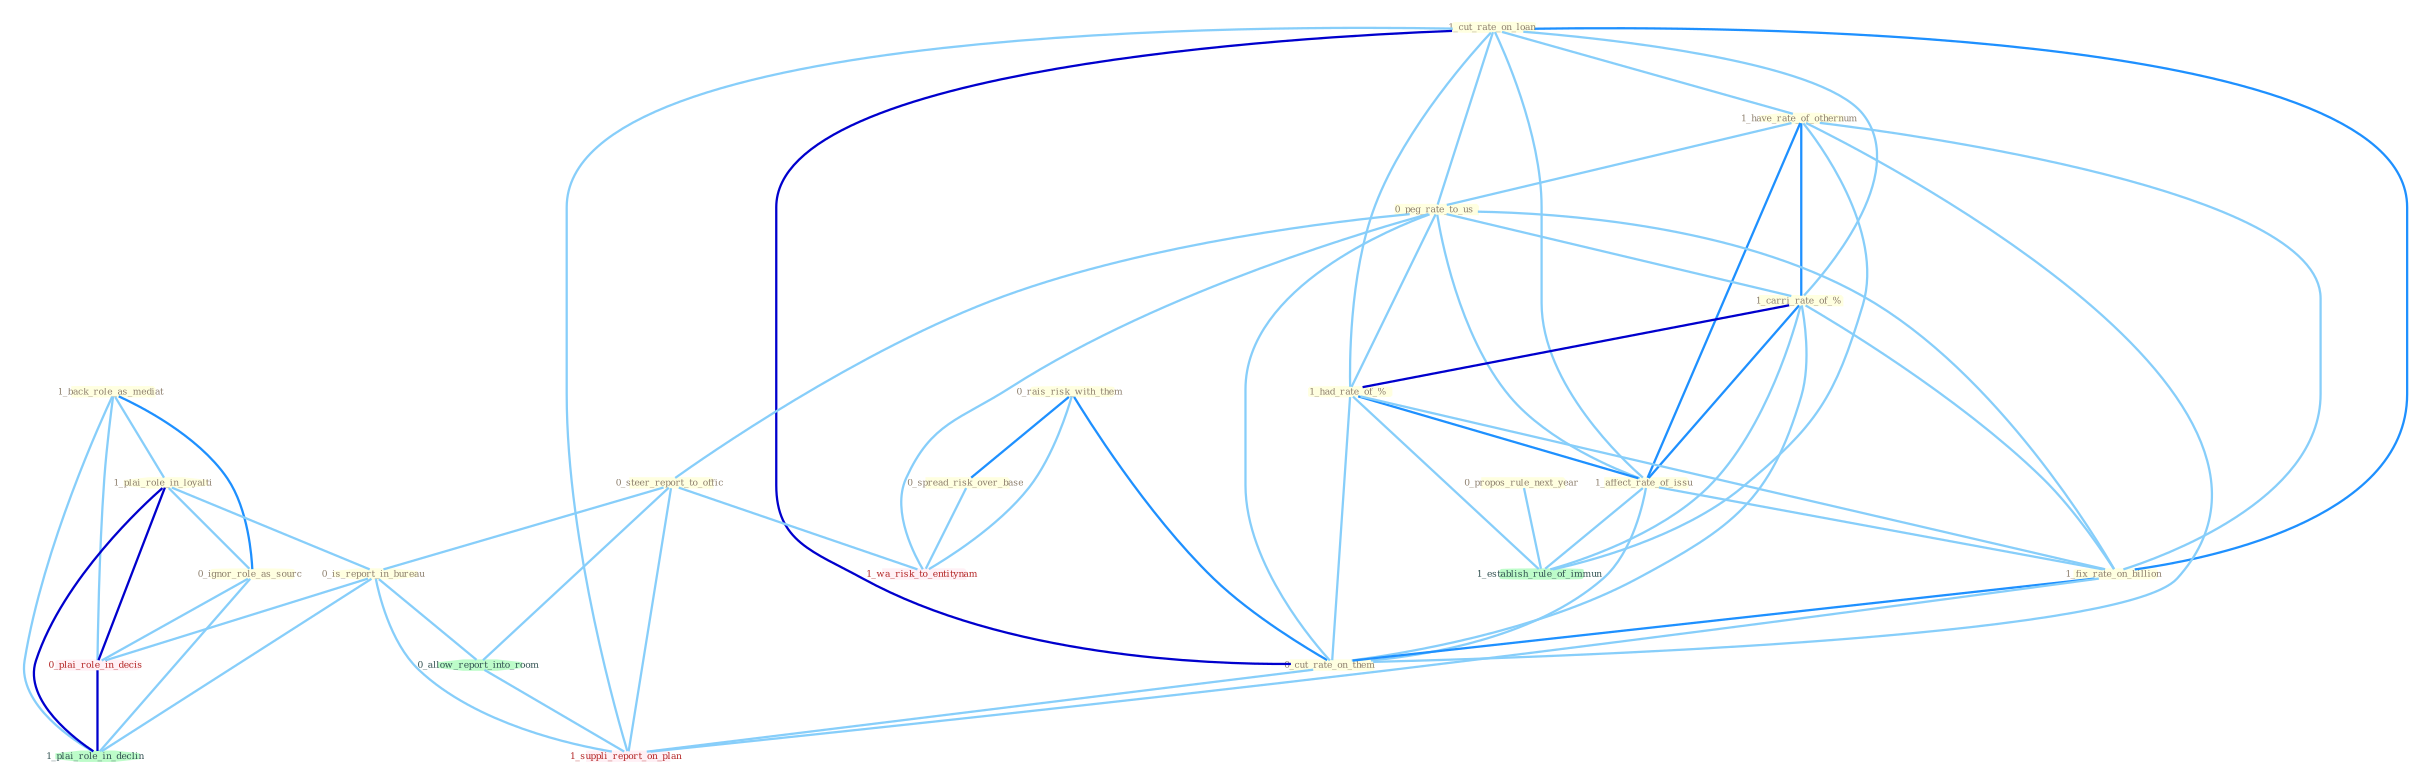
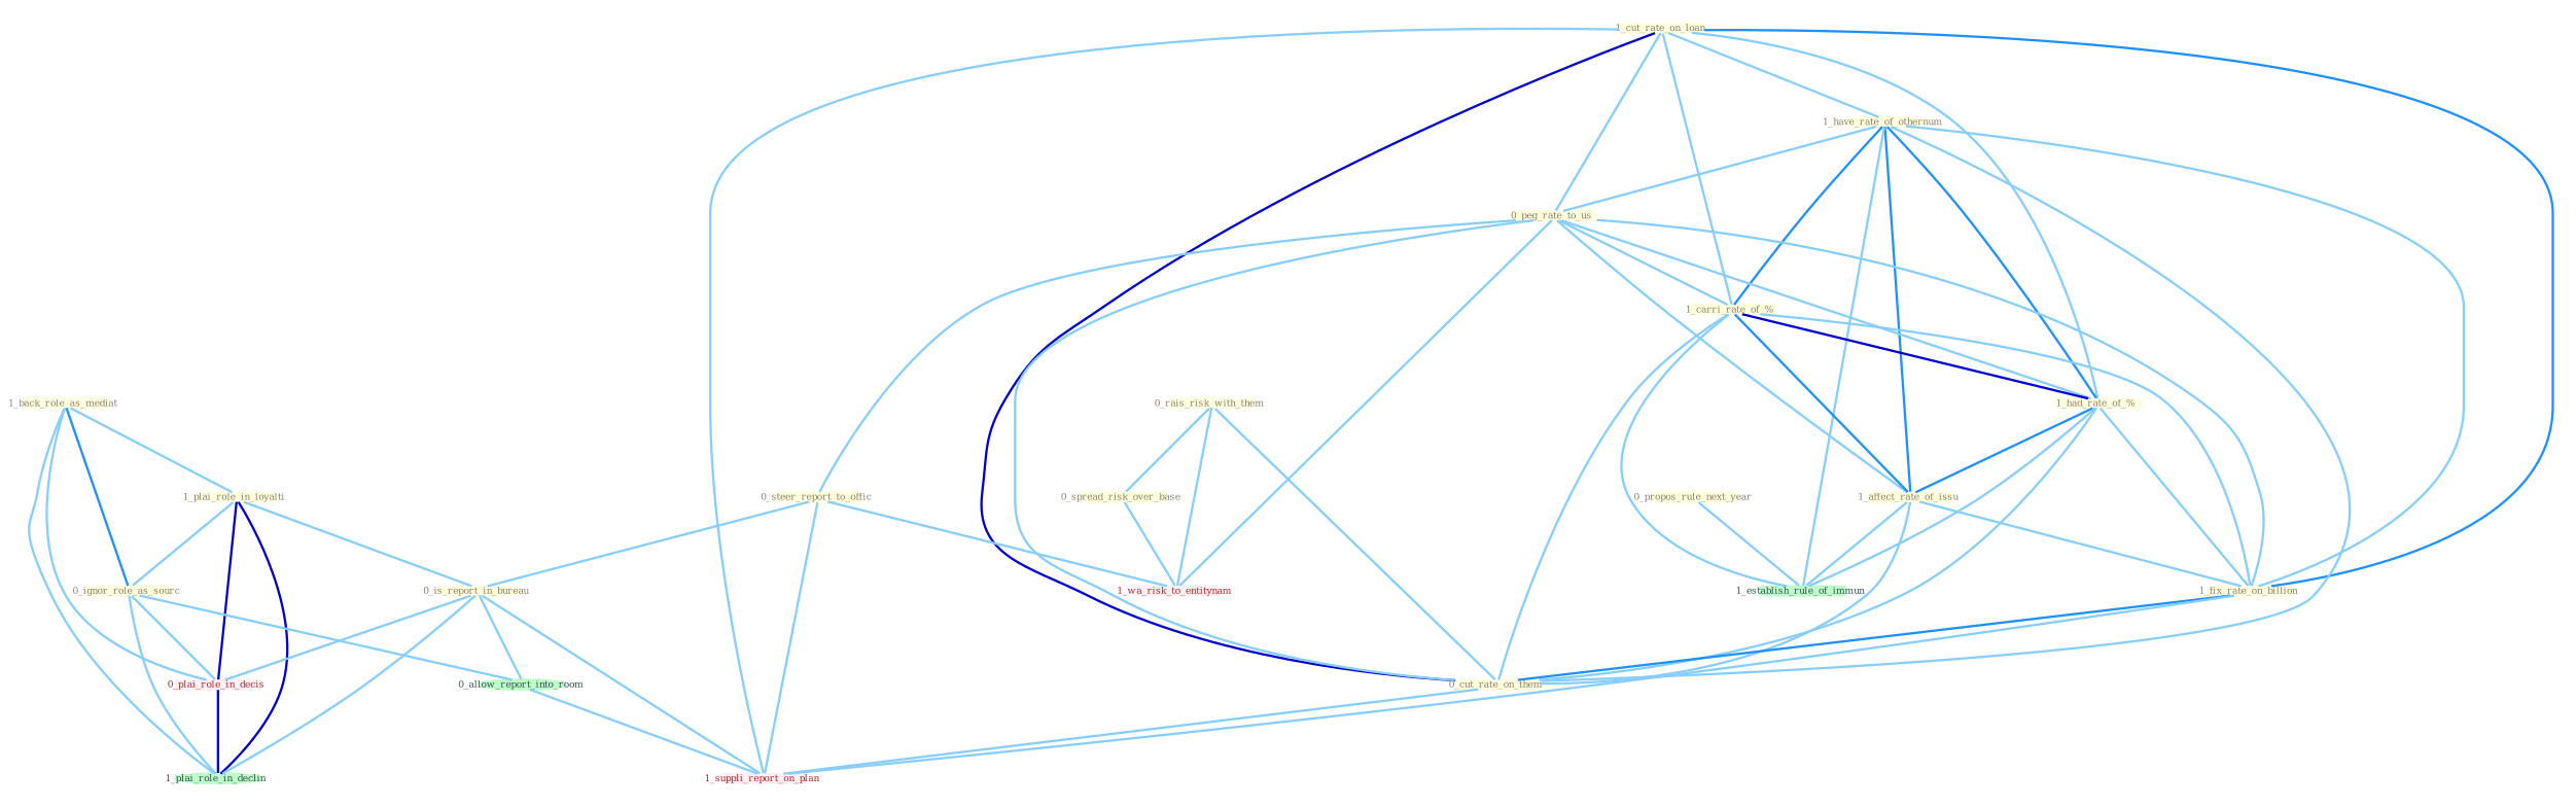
  graph {
    node [color="#ffffe0" fixedsize=true fontcolor="#8b7d6b" fontsize=4 shape=note style=filled]
    edge [color="#87cefa" w=1]
    "1_back_role_as_mediat " [height=.06 width=.5]
    "1_plai_role_in_loyalti " [height=.06 shape=octagon width=.5]
    "0_rais_risk_with_them " [height=.06 shape=cylinder width=.5]
    "0_propos_rule_next_year " [height=.06 width=.5]
    "1_cut_rate_on_loan " [height=.06 shape=cylinder width=.5]
    "1_have_rate_of_othernum " [height=.06 shape=octagon width=.5]
    "0_peg_rate_to_us " [height=.06 width=.5]
    "0_ignor_role_as_sourc " [height=.06 shape=cylinder width=.5]
    "1_carri_rate_of_% " [height=.06 width=.5]
    "1_had_rate_of_% " [height=.06 shape=cylinder width=.5]
    "0_spread_risk_over_base " [height=.06 width=.5]
    "0_steer_report_to_offic " [height=.06 width=.5]
    "1_affect_rate_of_issu " [height=.06 width=.5]
    "1_fix_rate_on_billion " [height=.06 shape=cylinder width=.5]
    "0_cut_rate_on_them " [height=.06 width=.5]
    "0_is_report_in_bureau " [height=.06 shape=octagon width=.5]
    "1_wa_risk_to_entitynam " [color="#fff0f5" fontcolor="#b22222" height=.06 width=.5]
    "0_plai_role_in_decis " [color="#fff0f5" fontcolor="#b22222" height=.06 shape=cylinder width=.5]
    "1_suppli_report_on_plan " [color="#fff0f5" fontcolor="#b22222" height=.06 width=.5]
    "1_plai_role_in_declin " [color="#BDFCC9" fontcolor="#2f4f4f" height=.06 shape=octagon width=.5]
    "1_establish_rule_of_immun " [color="#BDFCC9" fontcolor="#2f4f4f" height=.06 shape=cylinder width=.5]
    "0_allow_report_into_room " [color="#BDFCC9" fontcolor="#2f4f4f" height=.06 shape=octagon width=.5]
    subgraph sub_1 {
      "1_back_role_as_mediat "
      "1_plai_role_in_loyalti "
      "0_rais_risk_with_them "
      "0_propos_rule_next_year "
      "1_cut_rate_on_loan "
      "1_have_rate_of_othernum "
      "0_peg_rate_to_us "
      "0_ignor_role_as_sourc "
      "1_carri_rate_of_% "
      "1_had_rate_of_% "
      "0_spread_risk_over_base "
      "0_steer_report_to_offic "
      "1_affect_rate_of_issu "
      "1_fix_rate_on_billion "
      "0_cut_rate_on_them "
      "0_is_report_in_bureau "
    }
    subgraph sub_2 {
      "1_wa_risk_to_entitynam "
      "0_plai_role_in_decis "
      "1_suppli_report_on_plan "
    }
    "1_back_role_as_mediat " -- "1_plai_role_in_loyalti "
    "1_back_role_as_mediat " -- "0_ignor_role_as_sourc " [color="#1e90ff" w=2]
    "1_back_role_as_mediat " -- "0_plai_role_in_decis "
    "1_back_role_as_mediat " -- "1_plai_role_in_declin "
    "1_plai_role_in_loyalti " -- "0_ignor_role_as_sourc "
    "1_plai_role_in_loyalti " -- "0_is_report_in_bureau "
    "1_plai_role_in_loyalti " -- "0_plai_role_in_decis " [color="#0000cd" w=3]
    "1_plai_role_in_loyalti " -- "1_plai_role_in_declin " [color="#0000cd" w=3]
-   "0_rais_risk_with_them " -- "0_spread_risk_over_base " [color="#1e90ff"]
-   "0_rais_risk_with_them " -- "0_cut_rate_on_them " [color="#1e90ff"]
+   "0_rais_risk_with_them " -- "0_spread_risk_over_base "
+   "0_rais_risk_with_them " -- "0_cut_rate_on_them "
    "0_rais_risk_with_them " -- "1_wa_risk_to_entitynam "
    "0_propos_rule_next_year " -- "1_establish_rule_of_immun "
    "1_cut_rate_on_loan " -- "1_have_rate_of_othernum "
    "1_cut_rate_on_loan " -- "0_peg_rate_to_us "
    "1_cut_rate_on_loan " -- "1_carri_rate_of_% "
    "1_cut_rate_on_loan " -- "1_had_rate_of_% "
-   "1_cut_rate_on_loan " -- "1_affect_rate_of_issu "
    "1_cut_rate_on_loan " -- "1_fix_rate_on_billion " [color="#1e90ff" w=2]
    "1_cut_rate_on_loan " -- "0_cut_rate_on_them " [color="#0000cd" w=3]
    "1_cut_rate_on_loan " -- "1_suppli_report_on_plan "
    "1_have_rate_of_othernum " -- "0_peg_rate_to_us "
    "1_have_rate_of_othernum " -- "1_carri_rate_of_% " [color="#1e90ff" w=2]
+   "1_have_rate_of_othernum " -- "1_had_rate_of_% " [color="#1e90ff" w=2]
    "1_have_rate_of_othernum " -- "1_affect_rate_of_issu " [color="#1e90ff" w=2]
    "1_have_rate_of_othernum " -- "1_fix_rate_on_billion "
    "1_have_rate_of_othernum " -- "0_cut_rate_on_them "
    "1_have_rate_of_othernum " -- "1_establish_rule_of_immun "
    "0_peg_rate_to_us " -- "1_carri_rate_of_% "
    "0_peg_rate_to_us " -- "1_had_rate_of_% "
    "0_peg_rate_to_us " -- "0_steer_report_to_offic "
    "0_peg_rate_to_us " -- "1_affect_rate_of_issu "
    "0_peg_rate_to_us " -- "1_fix_rate_on_billion "
    "0_peg_rate_to_us " -- "0_cut_rate_on_them "
    "0_peg_rate_to_us " -- "1_wa_risk_to_entitynam "
    "0_ignor_role_as_sourc " -- "0_plai_role_in_decis "
    "0_ignor_role_as_sourc " -- "1_plai_role_in_declin "
    "1_carri_rate_of_% " -- "1_had_rate_of_% " [color="#0000cd" w=3]
    "1_carri_rate_of_% " -- "1_affect_rate_of_issu " [color="#1e90ff" w=2]
    "1_carri_rate_of_% " -- "1_fix_rate_on_billion "
    "1_carri_rate_of_% " -- "0_cut_rate_on_them "
    "1_carri_rate_of_% " -- "1_establish_rule_of_immun "
    "1_had_rate_of_% " -- "1_affect_rate_of_issu " [color="#1e90ff" w=2]
    "1_had_rate_of_% " -- "1_fix_rate_on_billion "
    "1_had_rate_of_% " -- "0_cut_rate_on_them "
    "1_had_rate_of_% " -- "1_establish_rule_of_immun "
    "0_spread_risk_over_base " -- "1_wa_risk_to_entitynam "
    "0_steer_report_to_offic " -- "0_is_report_in_bureau "
    "0_steer_report_to_offic " -- "1_wa_risk_to_entitynam "
    "0_steer_report_to_offic " -- "1_suppli_report_on_plan "
-   "0_steer_report_to_offic " -- "0_allow_report_into_room "
+   "0_ignor_role_as_sourc " -- "0_allow_report_into_room "
    "1_affect_rate_of_issu " -- "1_fix_rate_on_billion "
    "1_affect_rate_of_issu " -- "0_cut_rate_on_them "
    "1_affect_rate_of_issu " -- "1_establish_rule_of_immun "
    "1_fix_rate_on_billion " -- "0_cut_rate_on_them " [color="#1e90ff" w=2]
    "1_fix_rate_on_billion " -- "1_suppli_report_on_plan "
    "0_cut_rate_on_them " -- "1_suppli_report_on_plan "
    "0_is_report_in_bureau " -- "0_plai_role_in_decis "
    "0_is_report_in_bureau " -- "1_suppli_report_on_plan "
    "0_is_report_in_bureau " -- "1_plai_role_in_declin "
    "0_is_report_in_bureau " -- "0_allow_report_into_room "
    "0_plai_role_in_decis " -- "1_plai_role_in_declin " [color="#0000cd" w=3]
    "0_allow_report_into_room " -- "1_suppli_report_on_plan "
  }
